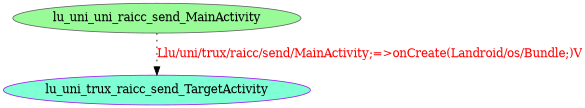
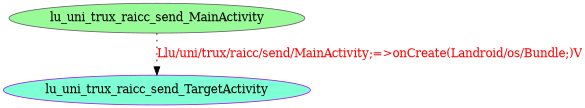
  digraph {
    node [style=filled]
-   lu_uni_trux_raicc_send_MainActivity [fillcolor=palegreen color=gray40 label=lu_uni_uni_raicc_send_MainActivity]
+   lu_uni_trux_raicc_send_MainActivity [fillcolor=palegreen color=gray40]
    lu_uni_trux_raicc_send_TargetActivity [fillcolor=aquamarine color=purple]
    lu_uni_trux_raicc_send_MainActivity -> lu_uni_trux_raicc_send_TargetActivity [fontcolor=red label="Llu/uni/trux/raicc/send/MainActivity;=>onCreate(Landroid/os/Bundle;)V" style=dotted]
  }
